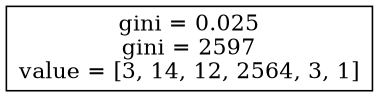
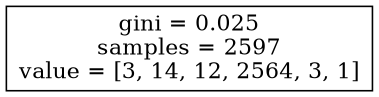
  digraph {
-   n1 [label="gini = 0.025\ngini = 2597\nvalue = [3, 14, 12, 2564, 3, 1]" shape=box]
+   n1 [label="gini = 0.025\nsamples = 2597\nvalue = [3, 14, 12, 2564, 3, 1]" shape=box]
  }
